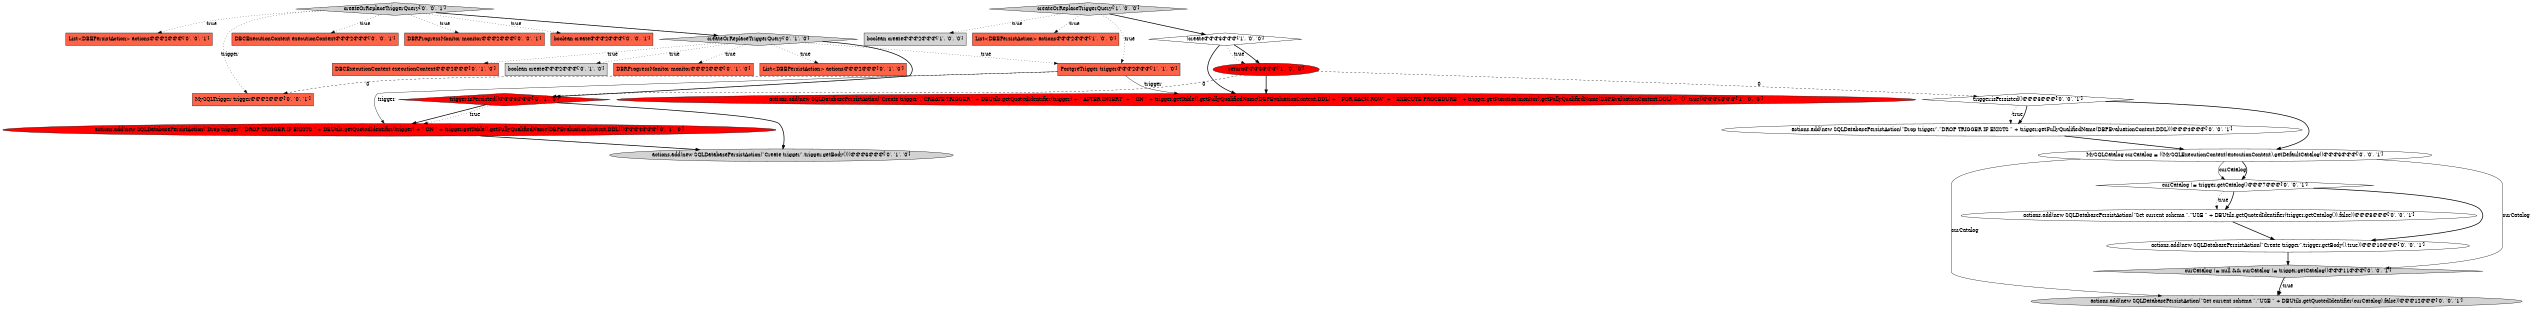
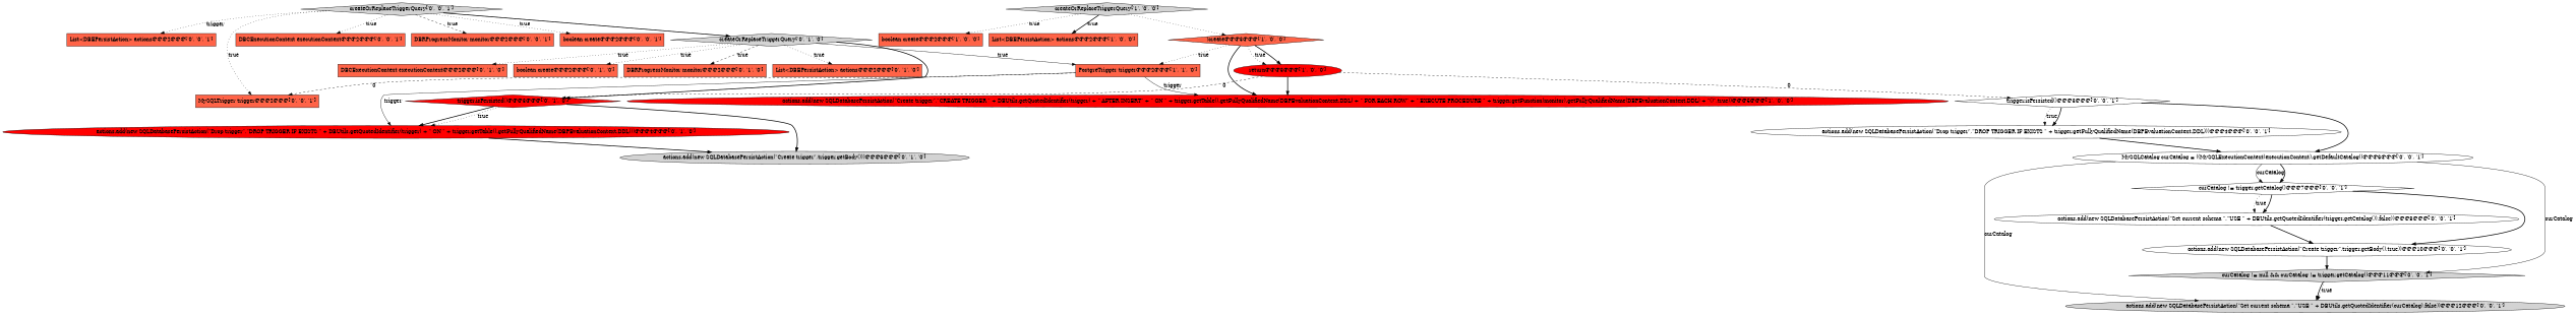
  digraph {
    node [fillcolor=tomato shape=box style=filled]
    edge [style=dotted]
    n1 [label="List<DBEPersistAction> actions@@@2@@@['0', '0', '1']"]
-   n2 [fillcolor=white label="!create@@@3@@@['1', '0', '0']" shape=diamond]
+   n2 [label="!create@@@3@@@['1', '0', '0']" shape=diamond]
    n3 [fillcolor=red label="return@@@3@@@['1', '0', '0']" shape=ellipse]
    n4 [fillcolor=red label="actions.add(new SQLDatabasePersistAction(\"Create trigger\",\"CREATE TRIGGER \" + DBUtils.getQuotedIdentifier(trigger) + \" AFTER INSERT\" + \" ON \" + trigger.getTable().getFullyQualifiedName(DBPEvaluationContext.DDL) + \" FOR EACH ROW\" + \" EXECUTE PROCEDURE \" + trigger.getFunction(monitor).getFullyQualifiedName(DBPEvaluationContext.DDL) + \"()\",true))@@@5@@@['1', '0', '0']" shape=ellipse]
    n5 [fillcolor=white label="trigger.isPersisted()@@@3@@@['0', '0', '1']" shape=diamond]
    n6 [fillcolor=red label="trigger.isPersisted()@@@3@@@['0', '1', '0']" shape=diamond]
    n7 [label="PostgreTrigger trigger@@@2@@@['1', '1', '0']"]
    n8 [fillcolor=red label="actions.add(new SQLDatabasePersistAction(\"Drop trigger\",\"DROP TRIGGER IF EXISTS \" + DBUtils.getQuotedIdentifier(trigger) + \" ON \" + trigger.getTable().getFullyQualifiedName(DBPEvaluationContext.DDL)))@@@4@@@['0', '1', '0']" shape=ellipse]
    n9 [label="MySQLTrigger trigger@@@2@@@['0', '0', '1']"]
    n10 [fillcolor=lightgray label="actions.add(new SQLDatabasePersistAction(\"Create trigger\",trigger.getBody()))@@@6@@@['0', '1', '0']" shape=ellipse]
    n11 [fillcolor=lightgray label="actions.add(new SQLDatabasePersistAction(\"Set current schema \",\"USE \" + DBUtils.getQuotedIdentifier(curCatalog),false))@@@12@@@['0', '0', '1']" shape=ellipse]
    n12 [fillcolor=white label="actions.add(new SQLDatabasePersistAction(\"Create trigger\",trigger.getBody(),true))@@@10@@@['0', '0', '1']" shape=ellipse]
    n13 [fillcolor=lightgray label="curCatalog != null && curCatalog != trigger.getCatalog()@@@11@@@['0', '0', '1']" shape=diamond]
    n14 [fillcolor=lightgray label="createOrReplaceTriggerQuery['0', '0', '1']" shape=diamond]
    n15 [label="DBCExecutionContext executionContext@@@2@@@['0', '0', '1']"]
    n16 [label="DBRProgressMonitor monitor@@@2@@@['0', '0', '1']"]
    n17 [label="boolean create@@@2@@@['0', '0', '1']"]
    n18 [fillcolor=lightgray label="createOrReplaceTriggerQuery['0', '1', '0']" shape=diamond]
    n19 [fillcolor=white label="actions.add(new SQLDatabasePersistAction(\"Drop trigger\",\"DROP TRIGGER IF EXISTS \" + trigger.getFullyQualifiedName(DBPEvaluationContext.DDL)))@@@4@@@['0', '0', '1']" shape=ellipse]
    n20 [fillcolor=white label="MySQLCatalog curCatalog = ((MySQLExecutionContext)executionContext).getDefaultCatalog()@@@6@@@['0', '0', '1']" shape=ellipse]
    n21 [fillcolor=white label="curCatalog != trigger.getCatalog()@@@7@@@['0', '0', '1']" shape=diamond]
    n22 [fillcolor=white label="actions.add(new SQLDatabasePersistAction(\"Set current schema \",\"USE \" + DBUtils.getQuotedIdentifier(trigger.getCatalog()),false))@@@8@@@['0', '0', '1']" shape=ellipse]
    n23 [fillcolor=lightgray label="createOrReplaceTriggerQuery['1', '0', '0']" shape=diamond]
-   n24 [fillcolor=lightgray label="boolean create@@@2@@@['1', '0', '0']"]
+   n24 [label="boolean create@@@2@@@['1', '0', '0']"]
    n25 [label="List<DBEPersistAction> actions@@@2@@@['1', '0', '0']"]
    n26 [label="DBCExecutionContext executionContext@@@2@@@['0', '1', '0']"]
-   n27 [fillcolor=lightgray label="boolean create@@@2@@@['0', '1', '0']"]
+   n27 [label="boolean create@@@2@@@['0', '1', '0']"]
    n28 [label="DBRProgressMonitor monitor@@@2@@@['0', '1', '0']"]
    n29 [label="List<DBEPersistAction> actions@@@2@@@['0', '1', '0']"]
    n2 -> n3 [label=true]
    n2 -> n3 [style=bold]
    n2 -> n4 [style=bold]
    n3 -> n4 [style=bold]
    n3 -> n5 [label=0 style=dashed]
    n3 -> n6 [label=0 style=dashed]
    n5 -> n19 [label=true]
    n5 -> n19 [style=bold]
    n5 -> n20 [style=bold]
    n6 -> n8 [style=bold]
    n6 -> n8 [label=true]
    n6 -> n10 [style=bold]
    n7 -> n4 [label=trigger style=solid]
    n7 -> n8 [label=trigger style=solid]
    n7 -> n9 [label=0 style=dashed]
    n8 -> n10 [style=bold]
    n12 -> n13 [style=bold]
    n13 -> n11 [label=true]
    n13 -> n11 [style=bold]
-   n14 -> n1 [label=true]
-   n14 -> n9 [label=trigger]
+   n14 -> n1 [label=trigger]
+   n14 -> n9 [label=true]
    n14 -> n15 [label=true]
-   n14 -> n16 [label=true]
+   n14 -> n16 [label=true style=dashed]
    n14 -> n17 [label=true]
    n14 -> n18 [style=bold]
    n18 -> n6 [style=bold]
-   n18 -> n7 [label=true]
+   n18 -> n7 [label=true style=solid]
    n18 -> n26 [label=true]
    n18 -> n27 [label=true]
-   n18 -> n28 [label=true]
+   n18 -> n28 [label=true style=dashed]
    n18 -> n29 [label=true]
    n19 -> n20 [style=bold]
    n20 -> n11 [label=curCatalog style=solid]
    n20 -> n13 [label=curCatalog style=solid]
    n20 -> n21 [label=curCatalog style=solid]
    n20 -> n21 [style=bold]
    n21 -> n12 [style=bold]
    n21 -> n22 [style=bold]
    n21 -> n22 [label=true]
    n22 -> n12 [style=bold]
-   n23 -> n2 [style=bold]
-   n23 -> n7 [label=true]
+   n23 -> n2
+   n2 -> n7 [label=true]
    n23 -> n24 [label=true]
-   n23 -> n25 [label=true]
+   n23 -> n25 [label=true style=bold]
  }
